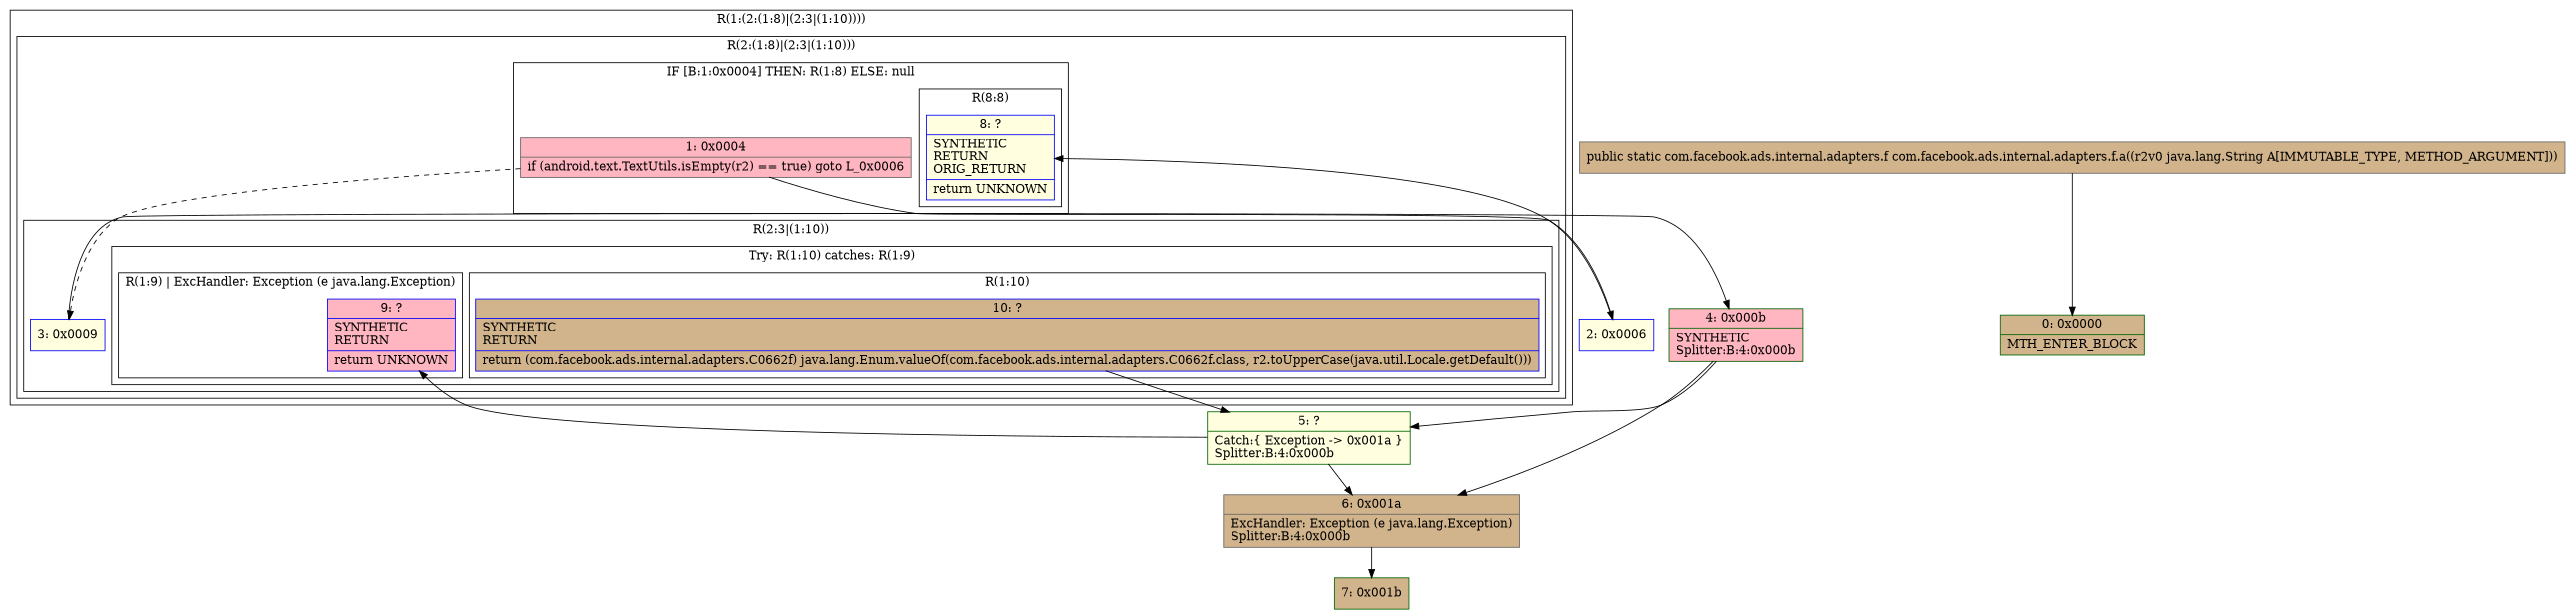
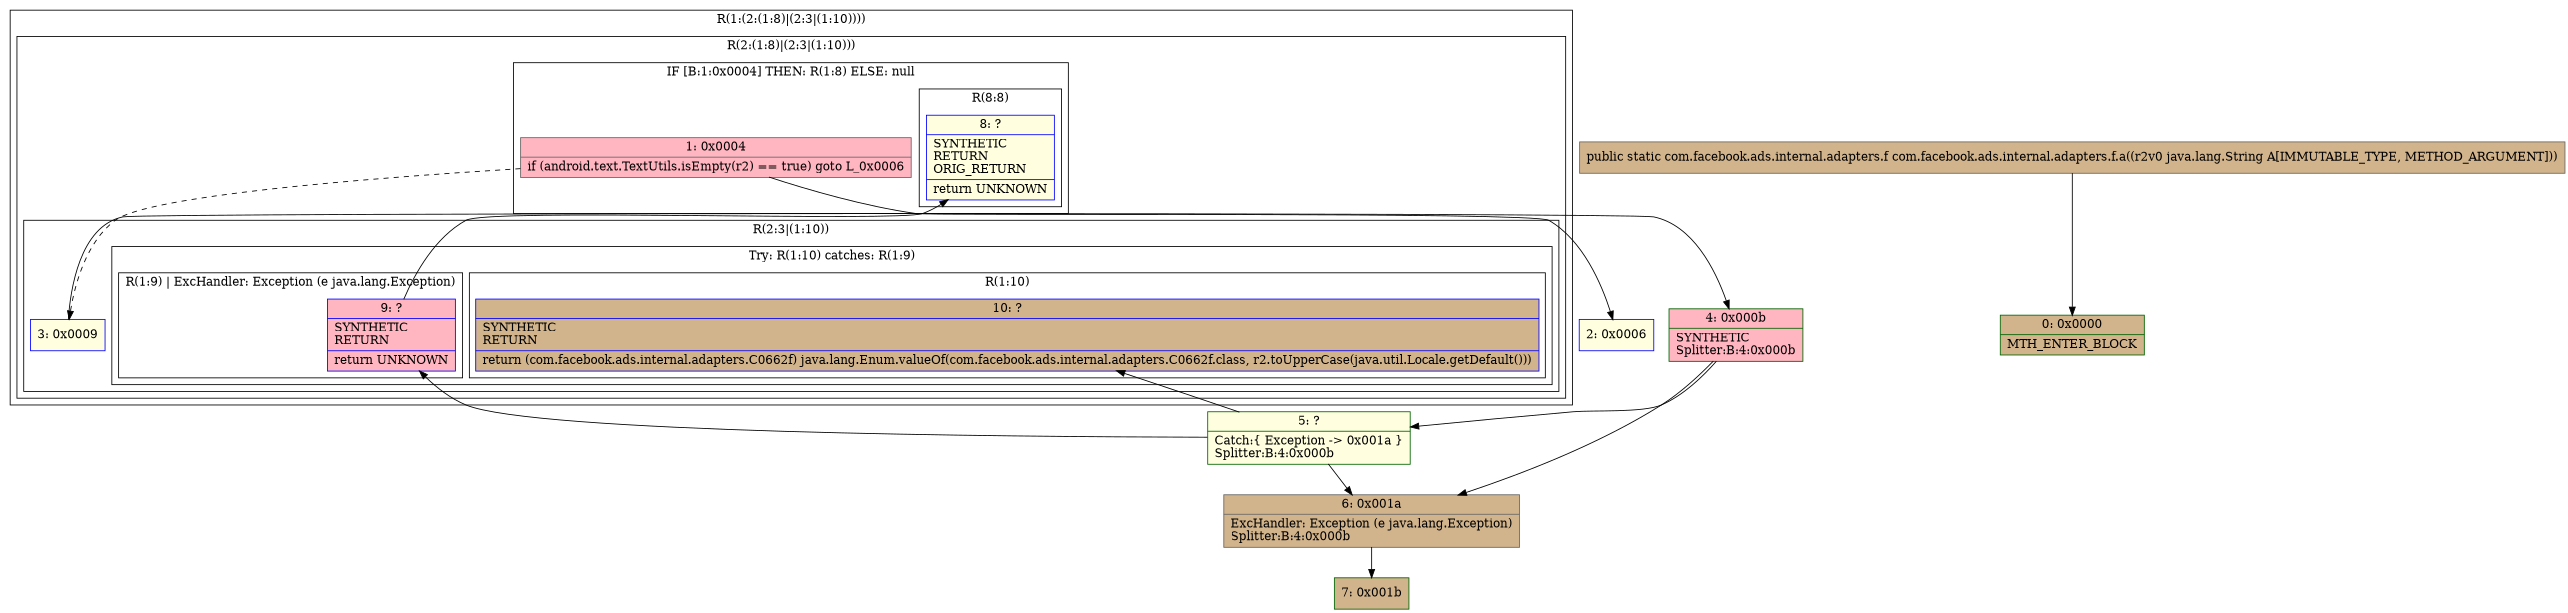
  digraph {
    node [color=blue fillcolor=tan shape=record style=filled]
    n1 [fillcolor=lightyellow label="{8\:\ ?|SYNTHETIC\lRETURN\lORIG_RETURN\l|return UNKNOWN\l}"]
    n2 [color=gray40 fillcolor=lightpink label="{1\:\ 0x0004|if (android.text.TextUtils.isEmpty(r2) == true) goto L_0x0006\l}"]
    n3 [label="{10\:\ ?|SYNTHETIC\lRETURN\l|return (com.facebook.ads.internal.adapters.C0662f) java.lang.Enum.valueOf(com.facebook.ads.internal.adapters.C0662f.class, r2.toUpperCase(java.util.Locale.getDefault()))\l}"]
    n4 [fillcolor=lightpink label="{9\:\ ?|SYNTHETIC\lRETURN\l|return UNKNOWN\l}"]
    n5 [fillcolor=lightyellow label="{3\:\ 0x0009}"]
    n6 [fillcolor=lightyellow label="{2\:\ 0x0006}"]
    n7 [color=darkgreen fillcolor=lightpink label="{4\:\ 0x000b|SYNTHETIC\lSplitter:B:4:0x000b\l}"]
    n8 [color=darkgreen fillcolor=lightyellow label="{5\:\ ?|Catch:\{ Exception \-\> 0x001a \}\lSplitter:B:4:0x000b\l}"]
    n9 [color=gray40 label="{6\:\ 0x001a|ExcHandler: Exception (e java.lang.Exception)\lSplitter:B:4:0x000b\l}"]
    n10 [color=darkgreen label="{0\:\ 0x0000|MTH_ENTER_BLOCK\l}"]
    n11 [color=darkgreen label="{7\:\ 0x001b}"]
    n12 [color=gray40 label="{public static com.facebook.ads.internal.adapters.f com.facebook.ads.internal.adapters.f.a((r2v0 java.lang.String A[IMMUTABLE_TYPE, METHOD_ARGUMENT])) }"]
    subgraph cluster_1 {
      label="R(1:(2:(1:8)|(2:3|(1:10))))"
      subgraph cluster_2 {
        label="R(2:(1:8)|(2:3|(1:10)))"
        subgraph cluster_3 {
          label="IF [B:1:0x0004] THEN: R(1:8) ELSE: null"
          n2
          subgraph cluster_4 {
            label="R(8:8)"
            n1
          }
        }
        subgraph cluster_5 {
          label="R(2:3|(1:10))"
          n5
          subgraph cluster_6 {
            label="Try: R(1:10) catches: R(1:9)"
            subgraph cluster_7 {
              label="R(1:10)"
              n3
            }
            subgraph cluster_8 {
              label="R(1:9) | ExcHandler: Exception (e java.lang.Exception)\l"
              n4
            }
          }
        }
      }
    }
    subgraph cluster_9 {
      label="R(1:9) | ExcHandler: Exception (e java.lang.Exception)\l"
    }
    n2 -> n5 [style=dashed]
    n2 -> n6
    n5 -> n7
-   n6 -> n1
+   n4 -> n1
    n7 -> n8
    n7 -> n9
-   n3 -> n8
+   n8 -> n3
    n8 -> n4
    n8 -> n9
    n9 -> n11
    n12 -> n10
  }
